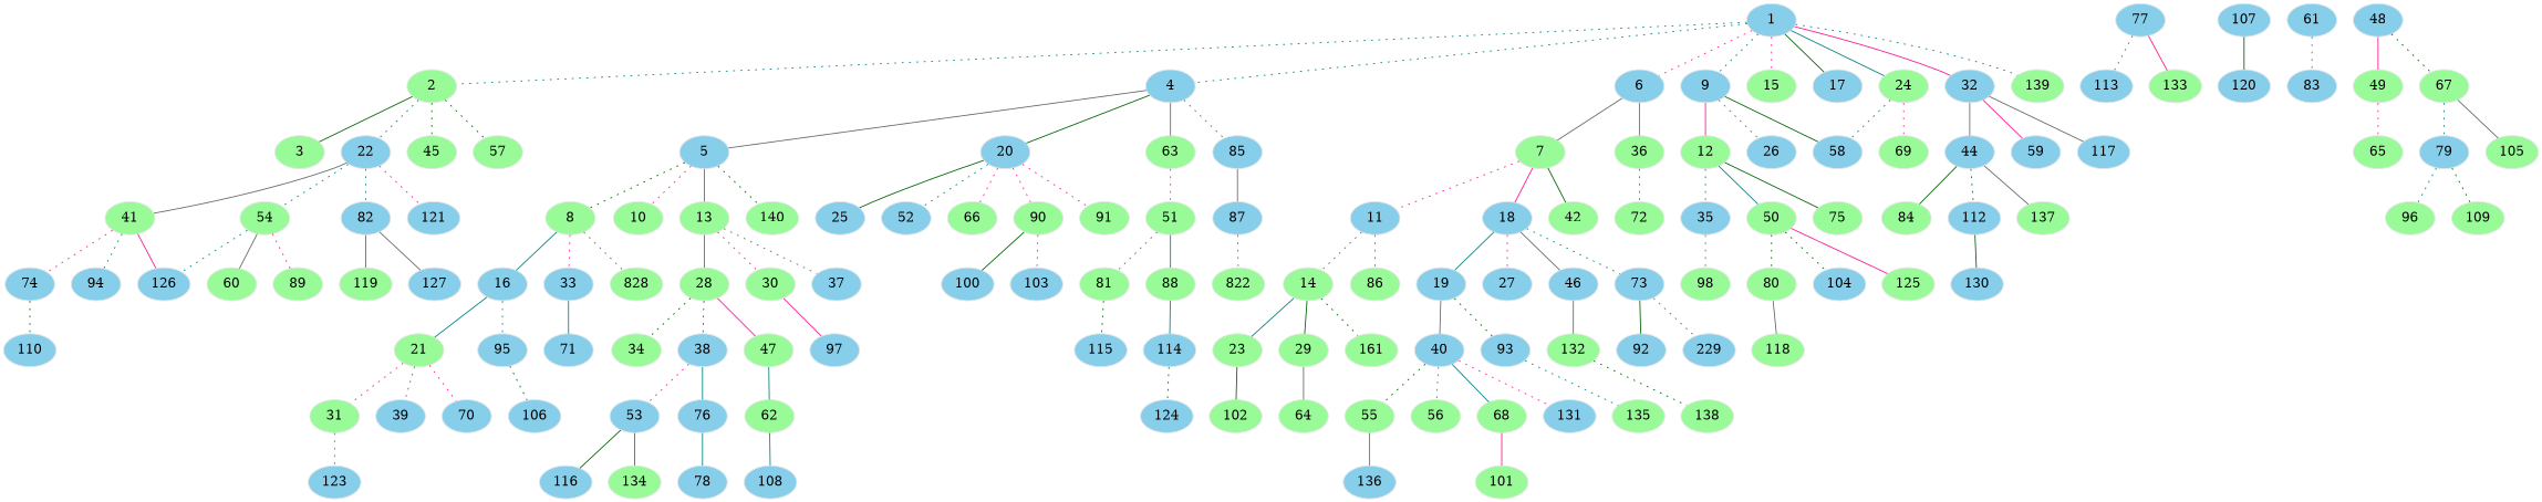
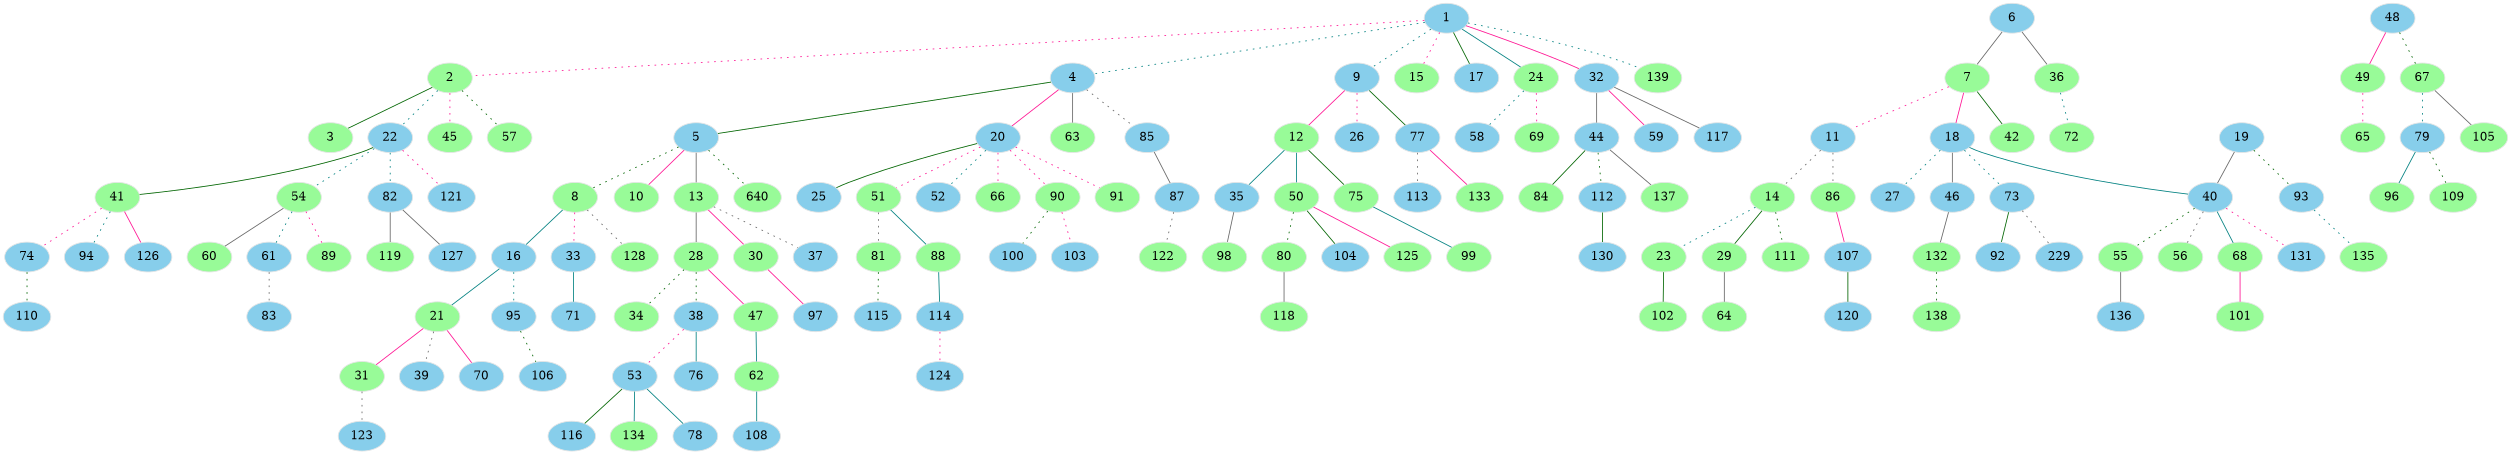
  graph {
    node [color=gray90 fillcolor=skyblue style=filled]
    edge [color=teal style=dotted]
    2 [fillcolor=palegreen]
    1
    4
    6
    9
    15 [fillcolor=palegreen]
    17
    24 [fillcolor=palegreen]
    32
    139 [fillcolor=palegreen]
    3 [fillcolor=palegreen]
    22
    45 [fillcolor=palegreen]
    57 [fillcolor=palegreen]
    5
    20
    63 [fillcolor=palegreen]
    85
    7 [fillcolor=palegreen]
    36 [fillcolor=palegreen]
    12 [fillcolor=palegreen]
    26
    77
    58
    69 [fillcolor=palegreen]
    44
    59
    117
    41 [fillcolor=palegreen]
    54 [fillcolor=palegreen]
    82
    121
    8 [fillcolor=palegreen]
    10 [fillcolor=palegreen]
    13 [fillcolor=palegreen]
-   140 [fillcolor=palegreen]
+   140 [fillcolor=palegreen label=640]
    25
    51 [fillcolor=palegreen]
    52
    66 [fillcolor=palegreen]
    90 [fillcolor=palegreen]
    91 [fillcolor=palegreen]
    87
    16
    33
-   128 [fillcolor=palegreen label=828]
+   128 [fillcolor=palegreen]
    28 [fillcolor=palegreen]
    30 [fillcolor=palegreen]
    37
    11
    18
    42 [fillcolor=palegreen]
    72 [fillcolor=palegreen]
    14 [fillcolor=palegreen]
    86 [fillcolor=palegreen]
    19
    27
    46
    73
    21 [fillcolor=palegreen]
    95
    71
    35
    50 [fillcolor=palegreen]
    75 [fillcolor=palegreen]
    113
    133 [fillcolor=palegreen]
    23 [fillcolor=palegreen]
    29 [fillcolor=palegreen]
-   111 [fillcolor=palegreen label=161]
+   111 [fillcolor=palegreen]
    107
    98 [fillcolor=palegreen]
    80 [fillcolor=palegreen]
    104
    125 [fillcolor=palegreen]
+   99 [fillcolor=palegreen]
    34 [fillcolor=palegreen]
    38
    47 [fillcolor=palegreen]
    97
    102 [fillcolor=palegreen]
    64 [fillcolor=palegreen]
    31 [fillcolor=palegreen]
    39
    70
    106
    40
    93
    132 [fillcolor=palegreen]
    92
    n91 [label=229]
    55 [fillcolor=palegreen]
    56 [fillcolor=palegreen]
    68 [fillcolor=palegreen]
    131
    135 [fillcolor=palegreen]
    81 [fillcolor=palegreen]
    88 [fillcolor=palegreen]
    100
    103
    123
    74
    94
    126
    60 [fillcolor=palegreen]
    61
    89 [fillcolor=palegreen]
    119 [fillcolor=palegreen]
    127
    53
    76
    62 [fillcolor=palegreen]
    84 [fillcolor=palegreen]
    112
    137 [fillcolor=palegreen]
    116
    134 [fillcolor=palegreen]
    78
    136
    101 [fillcolor=palegreen]
    110
    49 [fillcolor=palegreen]
    48
    67 [fillcolor=palegreen]
    130
    138 [fillcolor=palegreen]
    108
    65 [fillcolor=palegreen]
    79
    105 [fillcolor=palegreen]
    118 [fillcolor=palegreen]
    115
    114
    83
    96 [fillcolor=palegreen]
    109 [fillcolor=palegreen]
-   122 [fillcolor=palegreen label=822]
+   122 [fillcolor=palegreen]
    120
    124
    2 -- 3 [color=darkgreen style=solid]
    2 -- 22
-   2 -- 45 [color=darkgreen]
+   2 -- 45 [color=deeppink]
    2 -- 57 [color=darkgreen]
-   1 -- 2
+   1 -- 2 [color=deeppink]
    1 -- 4
-   1 -- 6 [color=deeppink]
    1 -- 9
    1 -- 15 [color=deeppink]
    1 -- 17 [color=darkgreen style=solid]
    1 -- 24 [style=solid]
    1 -- 32 [color=deeppink style=solid]
    1 -- 139
-   4 -- 5 [color=gray40 style=solid]
-   4 -- 20 [color=darkgreen style=solid]
+   4 -- 5 [color=darkgreen style=solid]
+   4 -- 20 [color=deeppink style=solid]
    4 -- 63 [color=gray40 style=solid]
    4 -- 85 [color=gray40]
    6 -- 7 [color=gray40 style=solid]
    6 -- 36 [color=gray40 style=solid]
    9 -- 12 [color=deeppink style=solid]
-   9 -- 26 [color=gray40]
-   9 -- 58 [color=darkgreen style=solid]
+   9 -- 26 [color=deeppink]
+   9 -- 77 [color=darkgreen style=solid]
    24 -- 58
    24 -- 69 [color=deeppink]
    32 -- 44 [color=gray40 style=solid]
    32 -- 59 [color=deeppink style=solid]
    32 -- 117 [color=gray40 style=solid]
-   22 -- 41 [color=gray40 style=solid]
+   22 -- 41 [color=darkgreen style=solid]
    22 -- 54
    22 -- 82
    22 -- 121 [color=deeppink]
    5 -- 8 [color=darkgreen]
-   5 -- 10 [color=deeppink]
+   5 -- 10 [color=deeppink style=solid]
    5 -- 13 [color=gray40 style=solid]
    5 -- 140 [color=darkgreen]
    20 -- 25 [color=darkgreen style=solid]
-   63 -- 51 [color=deeppink]
+   20 -- 51 [color=deeppink]
    20 -- 52
    20 -- 66 [color=deeppink]
    20 -- 90 [color=deeppink]
    20 -- 91 [color=deeppink]
    85 -- 87 [color=gray40 style=solid]
    7 -- 11 [color=deeppink]
    7 -- 18 [color=deeppink style=solid]
    7 -- 42 [color=darkgreen style=solid]
    36 -- 72
-   12 -- 35
+   12 -- 35 [style=solid]
    12 -- 50 [style=solid]
    12 -- 75 [color=darkgreen style=solid]
    77 -- 113 [color=gray40]
    77 -- 133 [color=deeppink style=solid]
    44 -- 84 [color=darkgreen style=solid]
    44 -- 112 [color=darkgreen]
    44 -- 137 [color=gray40 style=solid]
    41 -- 74 [color=deeppink]
    41 -- 94
    41 -- 126 [color=deeppink style=solid]
    54 -- 60 [color=gray40 style=solid]
-   54 -- 126
+   54 -- 61
    54 -- 89 [color=deeppink]
    82 -- 119 [color=gray40 style=solid]
    82 -- 127 [color=gray40 style=solid]
    8 -- 16 [style=solid]
    8 -- 33 [color=deeppink]
    8 -- 128 [color=gray40]
    13 -- 28 [color=gray40 style=solid]
-   13 -- 30 [color=deeppink]
+   13 -- 30 [color=deeppink style=solid]
    13 -- 37 [color=gray40]
    51 -- 81 [color=gray40]
    51 -- 88 [style=solid]
-   90 -- 100 [color=darkgreen style=solid]
+   90 -- 100 [color=darkgreen]
    90 -- 103 [color=deeppink]
    87 -- 122 [color=gray40]
    16 -- 21 [style=solid]
    16 -- 95
    33 -- 71 [style=solid]
    28 -- 34 [color=darkgreen]
    28 -- 38 [color=darkgreen]
    28 -- 47 [color=deeppink style=solid]
    30 -- 97 [color=deeppink style=solid]
    11 -- 14 [color=gray40]
    11 -- 86 [color=gray40]
-   18 -- 19 [style=solid]
-   18 -- 27 [color=deeppink]
+   18 -- 40 [style=solid]
+   18 -- 27
    18 -- 46 [color=gray40 style=solid]
    18 -- 73
-   14 -- 23 [style=solid]
+   14 -- 23
    14 -- 29 [color=darkgreen style=solid]
    14 -- 111 [color=darkgreen]
+   86 -- 107 [color=deeppink style=solid]
    19 -- 40 [color=gray40 style=solid]
    19 -- 93 [color=darkgreen]
    46 -- 132 [color=gray40 style=solid]
    73 -- 92 [color=darkgreen style=solid]
    73 -- n91 [color=gray40]
-   21 -- 31 [color=deeppink]
+   21 -- 31 [color=deeppink style=solid]
    21 -- 39 [color=gray40]
-   21 -- 70 [color=deeppink]
+   21 -- 70 [color=deeppink style=solid]
    95 -- 106 [color=darkgreen]
-   35 -- 98 [color=gray40]
+   35 -- 98 [color=gray40 style=solid]
    50 -- 80 [color=darkgreen]
-   50 -- 104 [color=darkgreen]
+   50 -- 104 [color=darkgreen style=solid]
    50 -- 125 [color=deeppink style=solid]
+   75 -- 99 [style=solid]
    23 -- 102 [color=darkgreen style=solid]
    29 -- 64 [color=gray40 style=solid]
    107 -- 120 [color=darkgreen style=solid]
    80 -- 118 [color=gray40 style=solid]
    38 -- 53 [color=deeppink]
    38 -- 76 [style=solid]
    47 -- 62 [style=solid]
    31 -- 123 [color=gray40]
    40 -- 55 [color=darkgreen]
    40 -- 56 [color=gray40]
    40 -- 68 [style=solid]
    40 -- 131 [color=deeppink]
    93 -- 135
    132 -- 138 [color=darkgreen]
    55 -- 136 [color=gray40 style=solid]
    68 -- 101 [color=deeppink style=solid]
    81 -- 115 [color=darkgreen]
    88 -- 114 [style=solid]
    74 -- 110 [color=darkgreen]
    61 -- 83 [color=gray40]
    53 -- 116 [color=darkgreen style=solid]
    53 -- 134 [style=solid]
-   76 -- 78 [style=solid]
+   53 -- 78 [style=solid]
    62 -- 108 [style=solid]
    112 -- 130 [color=darkgreen style=solid]
    49 -- 65 [color=deeppink]
    48 -- 49 [color=deeppink style=solid]
    48 -- 67 [color=darkgreen]
    67 -- 79
    67 -- 105 [color=gray40 style=solid]
-   79 -- 96
+   79 -- 96 [style=solid]
    79 -- 109 [color=darkgreen]
-   114 -- 124 [color=darkgreen]
+   114 -- 124 [color=deeppink]
  }
